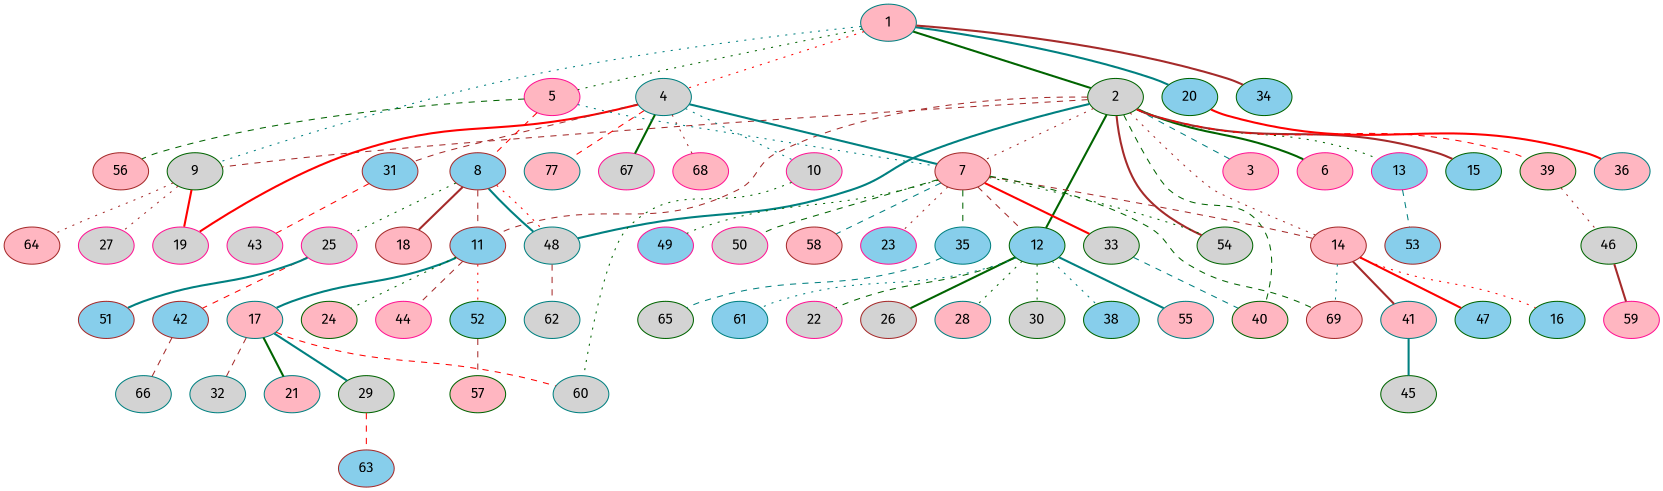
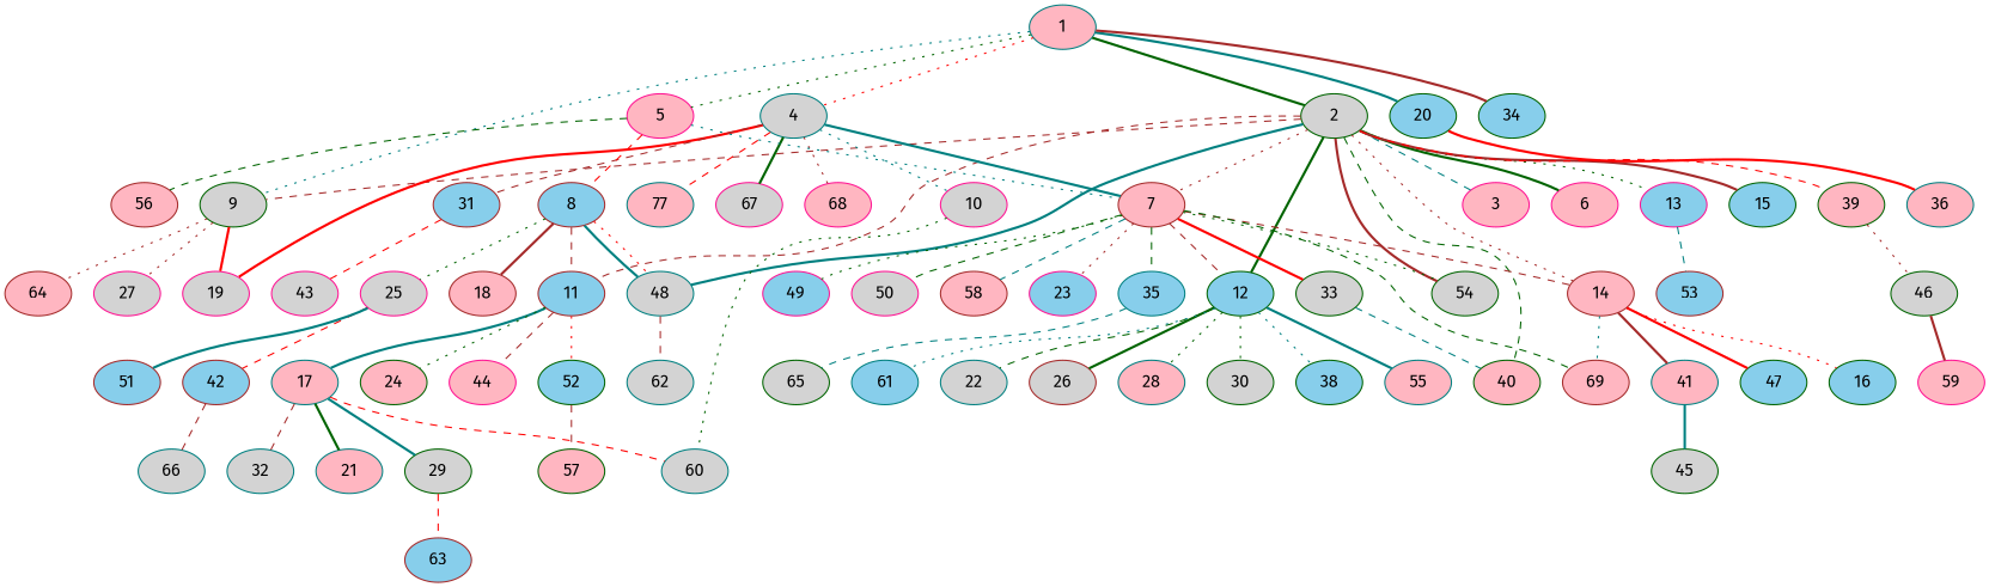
  graph {
    fontname="Fira Sans"
    node [color=darkgreen fillcolor=lightpink fontname="Fira Sans" style=filled]
    edge [color=brown fontname="Fira Sans" style=dashed]
    1 [color=teal]
    2 [fillcolor=lightgrey]
    4 [color=teal fillcolor=lightgrey]
    5 [color=deeppink]
    9 [fillcolor=lightgrey]
    20 [fillcolor=skyblue]
    34 [fillcolor=skyblue]
    3 [color=deeppink]
    6 [color=deeppink]
    7 [color=brown]
    11 [color=brown fillcolor=skyblue]
    12 [fillcolor=skyblue]
    13 [color=deeppink fillcolor=skyblue]
    14 [color=brown]
    15 [fillcolor=skyblue]
    39
    40
    48 [color=teal fillcolor=lightgrey]
    54 [fillcolor=lightgrey]
    10 [color=deeppink fillcolor=lightgrey]
    19 [color=deeppink fillcolor=lightgrey]
    31 [color=brown fillcolor=skyblue]
    n23 [color=teal label=77]
    67 [color=deeppink fillcolor=lightgrey]
    68 [color=deeppink]
    8 [color=brown fillcolor=skyblue]
    56 [color=brown]
    27 [color=deeppink fillcolor=lightgrey]
    64 [color=brown]
    36 [color=teal]
    23 [color=deeppink fillcolor=skyblue]
    33 [fillcolor=lightgrey]
    35 [color=teal fillcolor=skyblue]
    49 [color=deeppink fillcolor=skyblue]
    50 [color=deeppink fillcolor=lightgrey]
    58 [color=brown]
    69 [color=brown]
    17 [color=teal]
    24
    44 [color=deeppink]
    52 [fillcolor=skyblue]
-   22 [color=deeppink fillcolor=lightgrey]
+   22 [color=teal fillcolor=lightgrey]
    26 [color=brown fillcolor=lightgrey]
    28 [color=teal]
    30 [fillcolor=lightgrey]
    38 [fillcolor=skyblue]
    55 [color=teal]
    61 [color=teal fillcolor=skyblue]
    53 [color=brown fillcolor=skyblue]
    16 [fillcolor=skyblue]
    41 [color=teal]
    47 [fillcolor=skyblue]
    46 [fillcolor=lightgrey]
    62 [color=teal fillcolor=lightgrey]
    60 [color=teal fillcolor=lightgrey]
    43 [color=deeppink fillcolor=lightgrey]
    18 [color=brown]
    25 [color=deeppink fillcolor=lightgrey]
    65 [fillcolor=lightgrey]
    42 [color=brown fillcolor=skyblue]
    51 [color=brown fillcolor=skyblue]
    21 [color=teal]
    29 [fillcolor=lightgrey]
    32 [color=teal fillcolor=lightgrey]
    57
    45 [fillcolor=lightgrey]
    63 [color=brown fillcolor=skyblue]
    66 [color=teal fillcolor=lightgrey]
    59 [color=deeppink]
    1 -- 2 [color=darkgreen style=bold]
    1 -- 4 [color=red style=dotted]
    1 -- 5 [color=darkgreen style=dotted]
    1 -- 9 [color=teal style=dotted]
    1 -- 20 [color=teal style=bold]
    1 -- 34 [style=bold]
    2 -- 9
    2 -- 3 [color=teal]
    2 -- 6 [color=darkgreen style=bold]
    2 -- 7 [style=dotted]
    2 -- 11
    2 -- 12 [color=darkgreen style=bold]
    2 -- 13 [color=darkgreen style=dotted]
    2 -- 14 [style=dotted]
    2 -- 15 [style=bold]
    2 -- 39 [color=red]
    2 -- 40 [color=darkgreen]
    2 -- 48 [color=teal style=bold]
    2 -- 54 [style=bold]
    4 -- 7 [color=teal style=bold]
    4 -- 10 [color=teal style=dotted]
    4 -- 19 [color=red style=bold]
    4 -- 31
    4 -- n23 [color=red]
    4 -- 67 [color=darkgreen style=bold]
    4 -- 68 [style=dotted]
    5 -- 7 [color=teal style=dotted]
    5 -- 8 [color=red]
    5 -- 56 [color=darkgreen]
    9 -- 19 [color=red style=bold]
    9 -- 27 [style=dotted]
    9 -- 64 [style=dotted]
    20 -- 36 [color=red style=bold]
    7 -- 12
    7 -- 14
    7 -- 54 [color=darkgreen style=dotted]
    7 -- 23 [style=dotted]
    7 -- 33 [color=red style=bold]
    7 -- 35 [color=darkgreen]
    7 -- 49 [color=darkgreen style=dotted]
    7 -- 50 [color=darkgreen]
    7 -- 58 [color=teal]
    7 -- 69 [color=darkgreen]
    11 -- 17 [color=teal style=bold]
    11 -- 24 [color=darkgreen style=dotted]
    11 -- 44
    11 -- 52 [color=red style=dotted]
    12 -- 22 [color=darkgreen]
    12 -- 26 [color=darkgreen style=bold]
    12 -- 28 [color=darkgreen style=dotted]
    12 -- 30 [color=darkgreen style=dotted]
    12 -- 38 [color=teal style=dotted]
    12 -- 55 [color=teal style=bold]
    12 -- 61 [color=teal style=dotted]
    13 -- 53 [color=teal]
    14 -- 69 [color=teal style=dotted]
    14 -- 16 [color=red style=dotted]
    14 -- 41 [style=bold]
    14 -- 47 [color=red style=bold]
    39 -- 46 [style=dotted]
    48 -- 62
    10 -- 60 [color=darkgreen style=dotted]
    31 -- 43 [color=red]
    8 -- 11
    8 -- 48 [color=teal style=bold]
    8 -- 48 [color=red style=dotted]
    8 -- 18 [style=bold]
    8 -- 25 [color=darkgreen style=dotted]
    33 -- 40 [color=teal]
    35 -- 65 [color=teal]
    17 -- 60 [color=red]
    17 -- 21 [color=darkgreen style=bold]
    17 -- 29 [color=teal style=bold]
    17 -- 32
    52 -- 57
    41 -- 45 [color=teal style=bold]
    46 -- 59 [style=bold]
    25 -- 42 [color=red]
    25 -- 51 [color=teal style=bold]
    42 -- 66
    29 -- 63 [color=red]
  }
